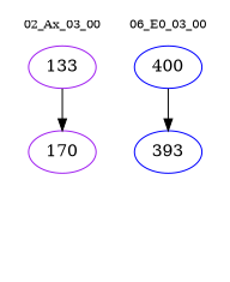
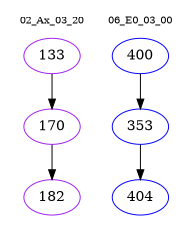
  digraph {
    node [color=purple]
    edge [color=black]
    n1 [label=133]
    n2 [label=170]
+   n3 [label=182]
    n4 [color=blue label=400]
-   n5 [color=blue label=393]
+   n5 [color=blue label=353]
+   n6 [color=blue label=404]
    subgraph cluster_1 {
      color=white
      fontsize=10
-     label="02_Ax_03_00"
+     label="02_Ax_03_20"
      n1
      n2
+     n3
    }
    subgraph cluster_2 {
      color=white
      fontsize=10
      label="06_E0_03_00"
      n4
      n5
+     n6
    }
    n1 -> n2
+   n2 -> n3
    n4 -> n5
+   n5 -> n6
  }
